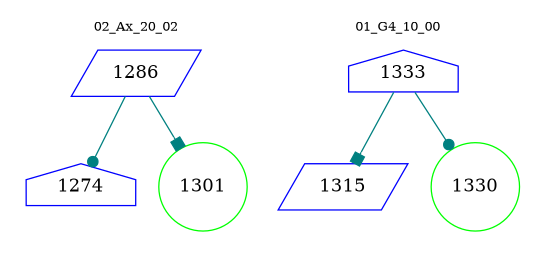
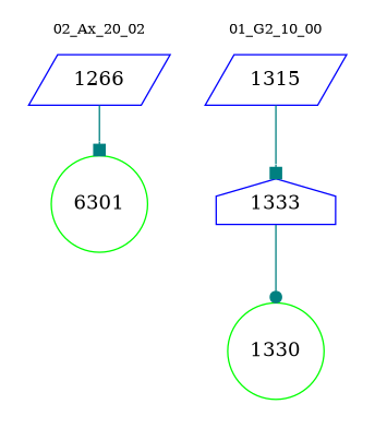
  digraph {
    node [color=blue shape=parallelogram]
    edge [arrowhead=dot color=teal]
-   n1 [label=1286]
-   n2 [label=1274 shape=house]
-   n3 [color=green label=1301 shape=circle]
+   n1 [label=1266]
+   n3 [color=green label=6301 shape=circle]
    n4 [label=1333 shape=house]
    n5 [label=1315]
    n6 [color=green label=1330 shape=circle]
    subgraph cluster_1 {
      color=white
      fontsize=10
      label="02_Ax_20_02"
      n1
-     n2
      n3
    }
    subgraph cluster_2 {
      color=white
      fontsize=10
-     label="01_G4_10_00"
+     label="01_G2_10_00"
      n4
      n5
      n6
    }
-   n1 -> n2
    n1 -> n3 [arrowhead=box]
-   n4 -> n5 [arrowhead=box]
+   n5 -> n4 [arrowhead=box]
    n4 -> n6
  }
